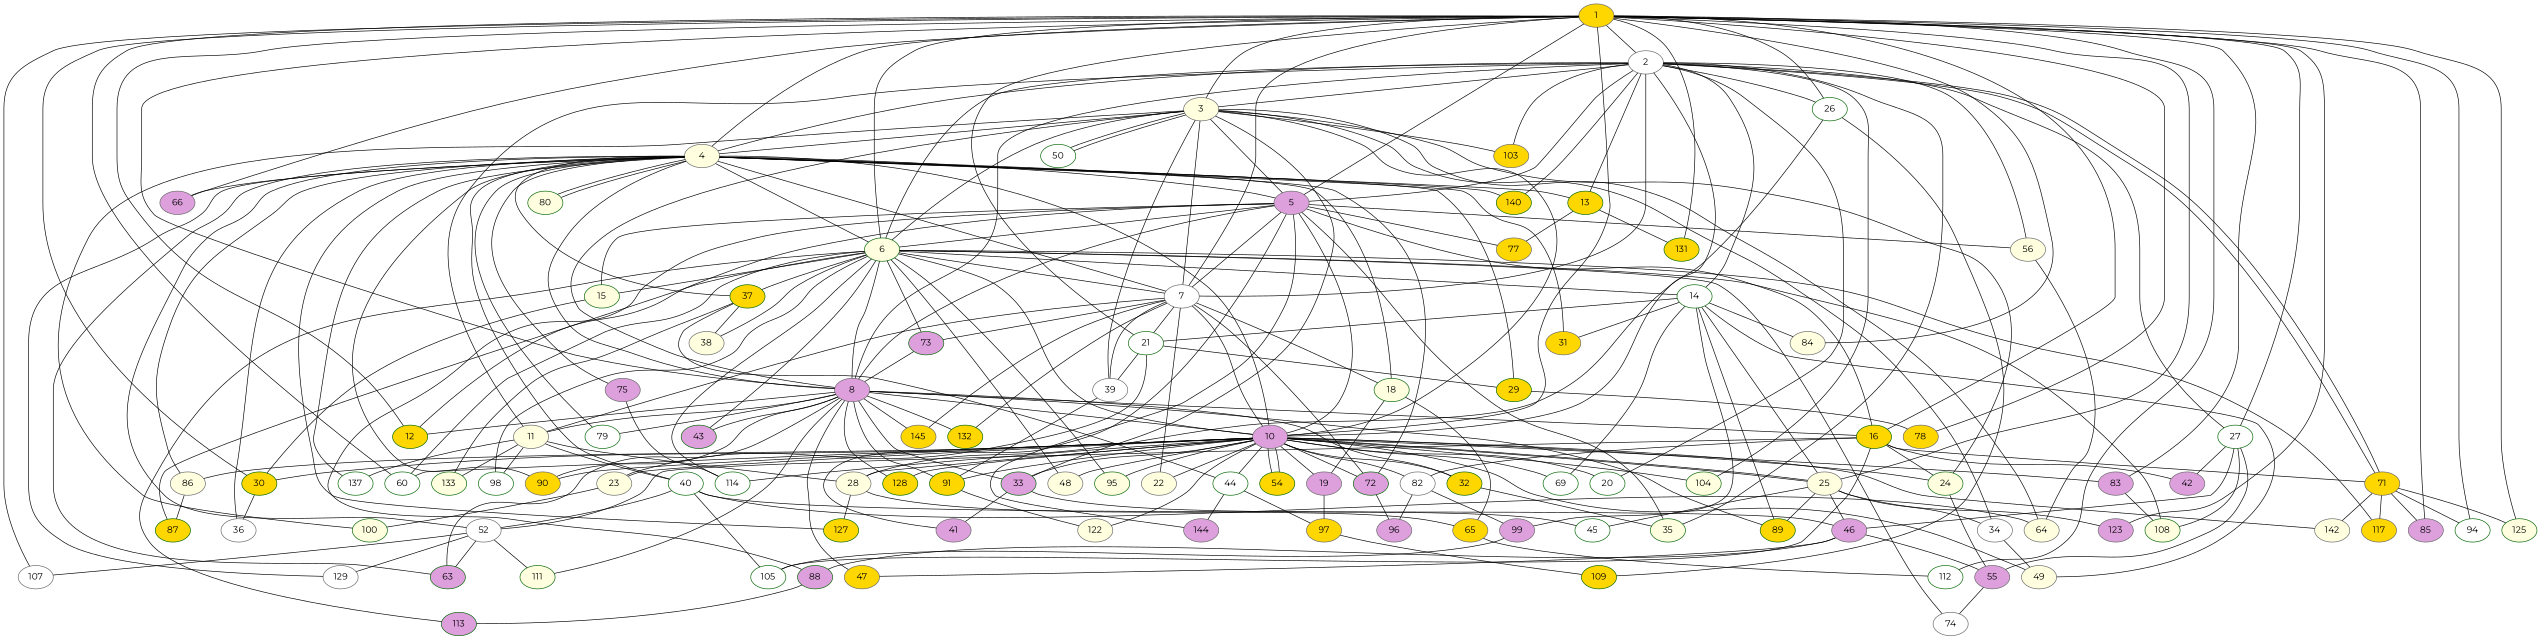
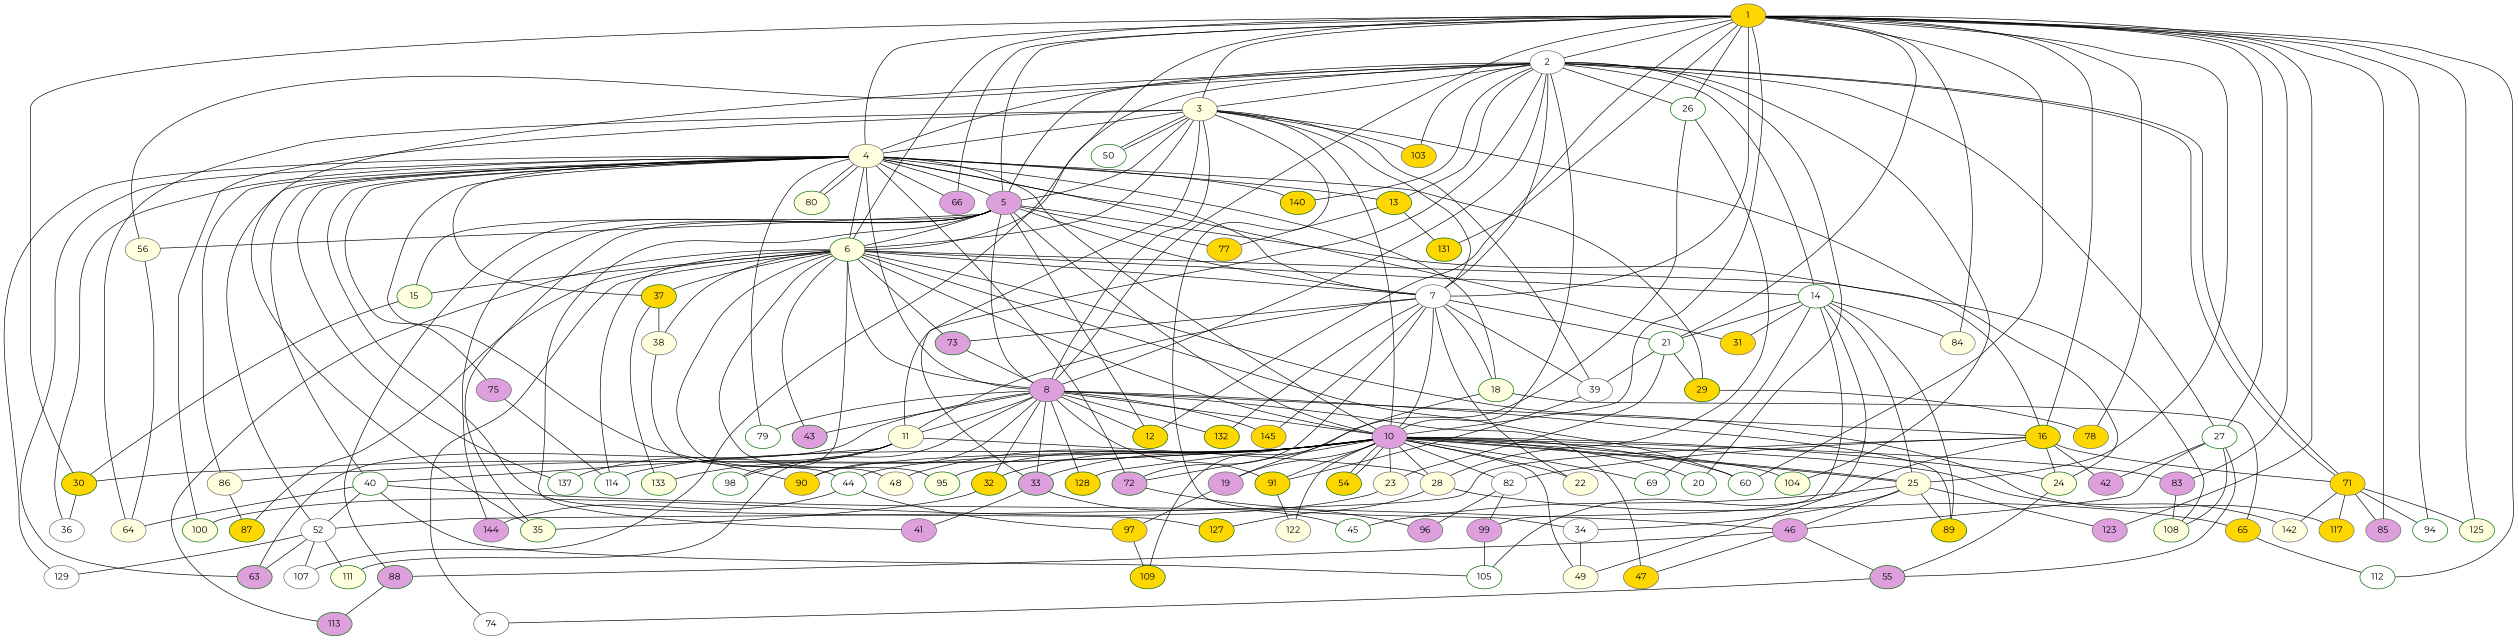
  graph {
    fontname=Montserrat
    node [color=darkgreen fillcolor=gold fontname=Montserrat style=filled]
    edge [fontname=Montserrat]
    1 [color=gray40 super="+58"]
    2 [color=gray40 fillcolor=white super="+116"]
    3 [color=gray40 fillcolor=lightyellow]
    4 [color=gray40 fillcolor=lightyellow super="+9"]
    5 [color=gray40 fillcolor=plum super="+51"]
    6 [fillcolor=lightyellow super="+130"]
    7 [color=gray40 fillcolor=white super="+139"]
    8 [color=gray40 fillcolor=plum super="+119"]
    10 [color=gray40 fillcolor=plum super="+62"]
    12 [super="+106"]
    16 [super="+61"]
    21 [fillcolor=white super="+115"]
    25 [color=gray40 fillcolor=lightyellow super="+101"]
    26 [fillcolor=white]
    27 [fillcolor=white]
    30 [super="+92"]
    60 [fillcolor=white]
    66 [color=gray40 fillcolor=plum]
    78 [color=gray40]
    83 [color=gray40 fillcolor=plum]
    84 [color=gray40 fillcolor=lightyellow]
    85 [color=gray40 fillcolor=plum]
    94 [fillcolor=white]
    107 [color=gray40 fillcolor=white]
    112 [fillcolor=white]
    123 [color=gray40 fillcolor=plum]
    125 [fillcolor=lightyellow]
    131
    11 [color=gray40 fillcolor=lightyellow super="+17"]
    13
    14 [fillcolor=white super="+136"]
    20 [fillcolor=white]
    35 [fillcolor=lightyellow super="+102"]
    56 [color=gray40 fillcolor=lightyellow super="+68"]
    71 [color=gray40 super="+81"]
    103 [color=gray40]
    104 [fillcolor=lightyellow]
    140
    24 [fillcolor=lightyellow super="+76"]
    33 [fillcolor=plum super="+70"]
    34 [color=gray40 fillcolor=white]
    39 [color=gray40 fillcolor=white super="+143"]
    50 [fillcolor=white]
    64 [color=gray40 fillcolor=lightyellow super="+135"]
    100 [fillcolor=lightyellow]
    18 [fillcolor=lightyellow]
    29
    31 [color=gray40]
    36 [color=gray40 fillcolor=white]
    37
    40 [fillcolor=white]
    52 [color=gray40 fillcolor=white super="+57"]
    63 [fillcolor=plum super="+126"]
    72 [fillcolor=plum super="+118"]
    75 [color=gray40 fillcolor=plum super="+121"]
    79 [fillcolor=white]
    80 [fillcolor=lightyellow]
    86 [color=gray40 fillcolor=lightyellow super="+93"]
    90 [color=gray40 super="+141"]
    127
    129 [color=gray40 fillcolor=white]
    137 [fillcolor=white]
    15 [fillcolor=lightyellow]
    41 [color=gray40 fillcolor=plum]
    77 [color=gray40]
    88 [fillcolor=plum]
    144 [color=gray40 fillcolor=plum]
    38 [color=gray40 fillcolor=lightyellow]
    43 [fillcolor=plum]
    48 [color=gray40 fillcolor=lightyellow]
    73 [fillcolor=plum]
    74 [color=gray40 fillcolor=white]
    87
    95 [fillcolor=lightyellow]
    98 [fillcolor=white]
    108 [fillcolor=lightyellow]
    113 [fillcolor=plum]
    114 [fillcolor=white]
    117 [color=gray40]
    22 [color=gray40 fillcolor=lightyellow]
    132
    145 [color=gray40]
    32
    47 [color=gray40 super="+124"]
    89 [super="+120"]
    91 [super="+138"]
    111 [fillcolor=lightyellow]
    128
    19 [color=gray40 fillcolor=plum]
    23 [color=gray40 fillcolor=lightyellow]
    28 [color=gray40 fillcolor=lightyellow super="+67"]
    44 [fillcolor=white]
    49 [color=gray40 fillcolor=lightyellow super="+59"]
    54
    69 [fillcolor=white]
    82 [color=gray40 fillcolor=white]
    122 [color=gray40 fillcolor=lightyellow]
    142 [color=gray40 fillcolor=lightyellow]
    42 [color=gray40 fillcolor=plum]
    105 [fillcolor=white super="+110"]
    45 [fillcolor=white]
    46 [color=gray40 fillcolor=plum super="+134"]
    109
-   55 [color=gray40 fillcolor=plum]
+   55 [fillcolor=plum]
    133 [fillcolor=lightyellow]
    99 [color=gray40 fillcolor=plum]
    65 [color=gray40]
    96 [color=gray40 fillcolor=plum]
    97 [color=gray40]
    1 -- 2
    1 -- 3
    1 -- 4 [weight=3]
    1 -- 5
    1 -- 6
    1 -- 7
    1 -- 8
    1 -- 10
    1 -- 12
    1 -- 16
    1 -- 21
    1 -- 25
    1 -- 26
    1 -- 27
    1 -- 30
    1 -- 60
    1 -- 66
    1 -- 78
    1 -- 83
    1 -- 84
    1 -- 85
    1 -- 94
    1 -- 107
    1 -- 112
    1 -- 123
    1 -- 125
    1 -- 131
    2 -- 3
    2 -- 4 [weight=2]
    2 -- 5
    2 -- 6
    2 -- 7 [weight=3]
    2 -- 8
    2 -- 10
    2 -- 26
    2 -- 27
    2 -- 11
    2 -- 13
    2 -- 14
    2 -- 20
    2 -- 35
    2 -- 56
    2 -- 71
    2 -- 71
    2 -- 103
    2 -- 104
    2 -- 140
    3 -- 4 [weight=2]
    3 -- 5
    3 -- 6
    3 -- 7
    3 -- 8
    3 -- 10
    3 -- 103
    3 -- 24
    3 -- 33
    3 -- 34
    3 -- 39
    3 -- 50
    3 -- 50
    3 -- 64
    3 -- 100
    4 -- 5 [weight=2]
    4 -- 6 [weight=2]
    4 -- 7 [weight=2]
    4 -- 8 [weight=3]
    4 -- 10 [weight=2]
    4 -- 66
    4 -- 13
    4 -- 140
    4 -- 18
    4 -- 29
    4 -- 31
    4 -- 36
    4 -- 37
    4 -- 40
    4 -- 52
    4 -- 63
    4 -- 72
    4 -- 75
    4 -- 79
    4 -- 80
    4 -- 80
    4 -- 86
    4 -- 90
    4 -- 127
    4 -- 129
    4 -- 137
    5 -- 6
    5 -- 7
    5 -- 8
    5 -- 10
    5 -- 12
    5 -- 16
    5 -- 35
    5 -- 56
    5 -- 15
    5 -- 41
    5 -- 77
    5 -- 88
    5 -- 144
    6 -- 7
    6 -- 8
    6 -- 10
    6 -- 60
    6 -- 14
    6 -- 37
    6 -- 15
    6 -- 38
    6 -- 43
    6 -- 48
    6 -- 73
    6 -- 74
    6 -- 87
    6 -- 95
    6 -- 98
    6 -- 108
    6 -- 113
    6 -- 114
    6 -- 117
    7 -- 10
    7 -- 21
    7 -- 11
    7 -- 39
    7 -- 18
    7 -- 72
    7 -- 73
    7 -- 22
    7 -- 132
    7 -- 145
    8 -- 10
    8 -- 12
    8 -- 16
    8 -- 11
    8 -- 33
    8 -- 63
    8 -- 79
    8 -- 90
    8 -- 43
    8 -- 132
    8 -- 145
    8 -- 32
    8 -- 47 [weight=2]
    8 -- 89
    8 -- 91
    8 -- 111
    8 -- 128
    10 -- 25
    10 -- 25
    10 -- 30
    10 -- 60
    10 -- 83
    10 -- 20
    10 -- 104
    10 -- 24
    10 -- 33
    10 -- 72
    10 -- 86 [weight=2]
    10 -- 90
    10 -- 48
    10 -- 95
    10 -- 114
    10 -- 22
    10 -- 32
    10 -- 91
    10 -- 128
    10 -- 19
    10 -- 23
    10 -- 28
    10 -- 44
    10 -- 49
    10 -- 54
    10 -- 54
    10 -- 69
    10 -- 82
    10 -- 122
    10 -- 142
    16 -- 71
    16 -- 24
    16 -- 52
    16 -- 82
    16 -- 42
    16 -- 105
    21 -- 39
    21 -- 29
    21 -- 23
    25 -- 123
    25 -- 34
    25 -- 89
    25 -- 45
    25 -- 46
    26 -- 28
    26 -- 109
    27 -- 108
    27 -- 42
    27 -- 46
    27 -- 55
    30 -- 36
    83 -- 108
    11 -- 40
    11 -- 137
    11 -- 98
    11 -- 28
    11 -- 133
    13 -- 131
    13 -- 77
    14 -- 21
    14 -- 25
    14 -- 84
    14 -- 31
    14 -- 89
    14 -- 49
    14 -- 69
    14 -- 99
    56 -- 64
    71 -- 85
    71 -- 94
    71 -- 125
    71 -- 117
    71 -- 142
    24 -- 55
    33 -- 41
    33 -- 45
    34 -- 49
    39 -- 91
    18 -- 19
    18 -- 65
    29 -- 78
    37 -- 38
-   37 -- 44
+   38 -- 44
    37 -- 133
    40 -- 64
    40 -- 52
    40 -- 105
    40 -- 46
    52 -- 107
    52 -- 63
    52 -- 129
    52 -- 111
    72 -- 96
    75 -- 114
    86 -- 87
    15 -- 30
    88 -- 113
    73 -- 8
    32 -- 35
    91 -- 122
    19 -- 97
    23 -- 100
    28 -- 127
    28 -- 65
    44 -- 144
    44 -- 97
    82 -- 99
    82 -- 96
    46 -- 88
    46 -- 47
    46 -- 55
    55 -- 74
    99 -- 105
    65 -- 112
    97 -- 109
  }
